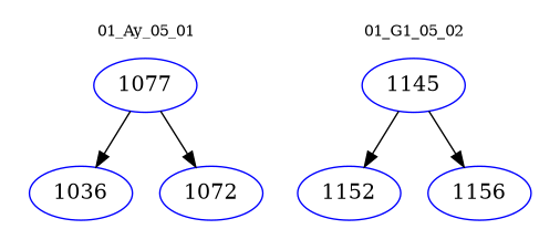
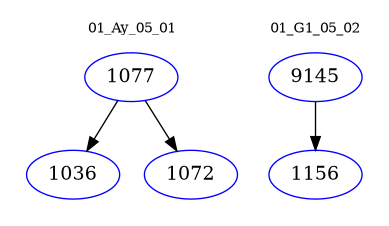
  digraph {
    node [color=blue]
    edge [color=black]
    n1 [label=1077]
    n2 [label=1036]
    n3 [label=1072]
-   n4 [label=1145]
-   n5 [label=1152]
+   n4 [label=9145]
    n6 [label=1156]
    subgraph cluster_1 {
      color=white
      fontsize=10
      label="01_Ay_05_01"
      n1
      n2
      n3
    }
    subgraph cluster_2 {
      color=white
      fontsize=10
      label="01_G1_05_02"
      n4
-     n5
      n6
    }
    n1 -> n2
    n1 -> n3
-   n4 -> n5
    n4 -> n6
  }
